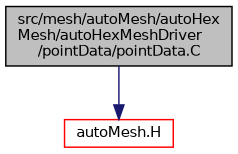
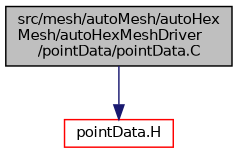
  digraph {
    node [fontname=Helvetica fontsize=10 shape=record]
    n1 [color=black fillcolor=grey75 fontcolor=black height=0.2 label="src/mesh/autoMesh/autoHex\lMesh/autoHexMeshDriver\l/pointData/pointData.C" style=filled width=0.4]
-   n2 [color=red height=0.2 label="autoMesh.H" width=0.4]
+   n2 [color=red height=0.2 label="pointData.H" width=0.4]
    n1 -> n2 [color=midnightblue fontname=Helvetica fontsize=10 labelfontname=Helvetica labelfontsize=10 style=solid]
  }
